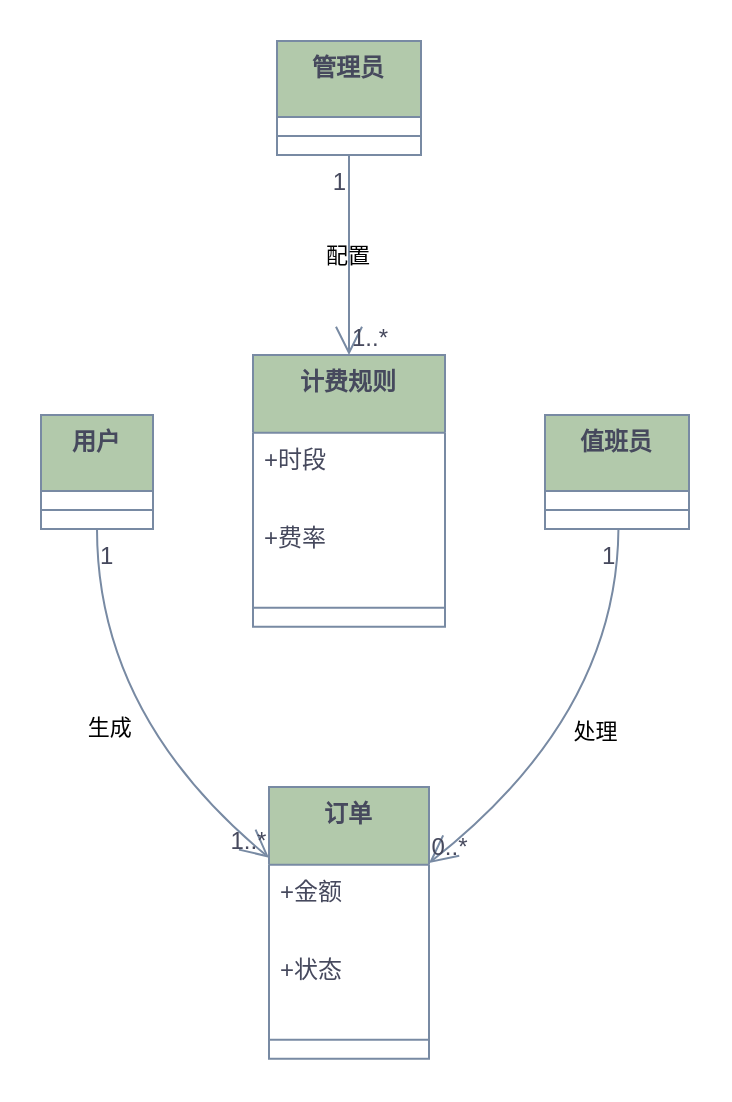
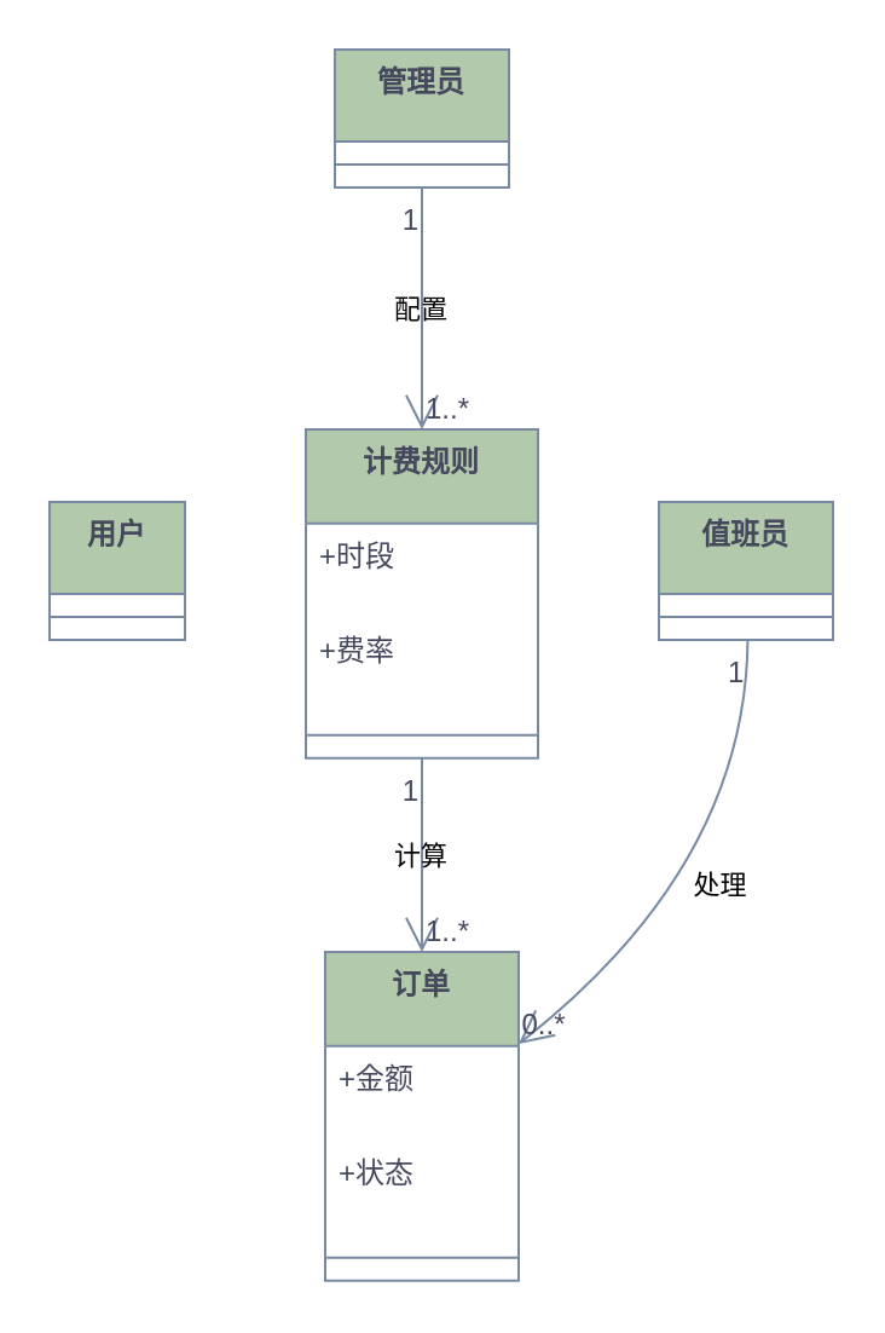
  <mxCell id="0" />
  <mxCell id="1" parent="0" />
  <mxCell id="2" value="用户" style="swimlane;fontStyle=1;align=center;verticalAlign=top;childLayout=stackLayout;horizontal=1;startSize=38;horizontalStack=0;resizeParent=1;resizeParentMax=0;resizeLast=0;collapsible=0;marginBottom=0;labelBackgroundColor=none;fillColor=#B2C9AB;strokeColor=#788AA3;fontColor=#46495D;" vertex="1" parent="1"><mxGeometry x="20" y="207" width="56" height="57" as="geometry" /></mxCell>
  <mxCell id="3" style="line;strokeWidth=1;fillColor=none;align=left;verticalAlign=middle;spacingTop=-1;spacingLeft=3;spacingRight=3;rotatable=0;labelPosition=right;points=[];portConstraint=eastwest;strokeColor=#788AA3;labelBackgroundColor=none;fontColor=#46495D;" vertex="1" parent="2"><mxGeometry y="38" width="56" height="19" as="geometry" /></mxCell>
  <mxCell id="4" value="值班员" style="swimlane;fontStyle=1;align=center;verticalAlign=top;childLayout=stackLayout;horizontal=1;startSize=38;horizontalStack=0;resizeParent=1;resizeParentMax=0;resizeLast=0;collapsible=0;marginBottom=0;labelBackgroundColor=none;fillColor=#B2C9AB;strokeColor=#788AA3;fontColor=#46495D;" vertex="1" parent="1"><mxGeometry x="272" y="207" width="72" height="57" as="geometry" /></mxCell>
  <mxCell id="5" style="line;strokeWidth=1;fillColor=none;align=left;verticalAlign=middle;spacingTop=-1;spacingLeft=3;spacingRight=3;rotatable=0;labelPosition=right;points=[];portConstraint=eastwest;strokeColor=#788AA3;labelBackgroundColor=none;fontColor=#46495D;" vertex="1" parent="4"><mxGeometry y="38" width="72" height="19" as="geometry" /></mxCell>
  <mxCell id="6" value="管理员" style="swimlane;fontStyle=1;align=center;verticalAlign=top;childLayout=stackLayout;horizontal=1;startSize=38;horizontalStack=0;resizeParent=1;resizeParentMax=0;resizeLast=0;collapsible=0;marginBottom=0;labelBackgroundColor=none;fillColor=#B2C9AB;strokeColor=#788AA3;fontColor=#46495D;" vertex="1" parent="1"><mxGeometry x="138" y="20" width="72" height="57" as="geometry" /></mxCell>
  <mxCell id="7" style="line;strokeWidth=1;fillColor=none;align=left;verticalAlign=middle;spacingTop=-1;spacingLeft=3;spacingRight=3;rotatable=0;labelPosition=right;points=[];portConstraint=eastwest;strokeColor=#788AA3;labelBackgroundColor=none;fontColor=#46495D;" vertex="1" parent="6"><mxGeometry y="38" width="72" height="19" as="geometry" /></mxCell>
  <mxCell id="8" value="计费规则" style="swimlane;fontStyle=1;align=center;verticalAlign=top;childLayout=stackLayout;horizontal=1;startSize=38.857;horizontalStack=0;resizeParent=1;resizeParentMax=0;resizeLast=0;collapsible=0;marginBottom=0;labelBackgroundColor=none;fillColor=#B2C9AB;strokeColor=#788AA3;fontColor=#46495D;" vertex="1" parent="1"><mxGeometry x="126" y="177" width="96" height="135.857" as="geometry" /></mxCell>
  <mxCell id="9" value="+时段" style="text;strokeColor=none;fillColor=none;align=left;verticalAlign=top;spacingLeft=4;spacingRight=4;overflow=hidden;rotatable=0;points=[[0,0.5],[1,0.5]];portConstraint=eastwest;labelBackgroundColor=none;fontColor=#46495D;" vertex="1" parent="8"><mxGeometry y="38.857" width="96" height="39" as="geometry" /></mxCell>
  <mxCell id="10" value="+费率" style="text;strokeColor=none;fillColor=none;align=left;verticalAlign=top;spacingLeft=4;spacingRight=4;overflow=hidden;rotatable=0;points=[[0,0.5],[1,0.5]];portConstraint=eastwest;labelBackgroundColor=none;fontColor=#46495D;" vertex="1" parent="8"><mxGeometry y="77.857" width="96" height="39" as="geometry" /></mxCell>
  <mxCell id="11" style="line;strokeWidth=1;fillColor=none;align=left;verticalAlign=middle;spacingTop=-1;spacingLeft=3;spacingRight=3;rotatable=0;labelPosition=right;points=[];portConstraint=eastwest;strokeColor=#788AA3;labelBackgroundColor=none;fontColor=#46495D;" vertex="1" parent="8"><mxGeometry y="116.857" width="96" height="19" as="geometry" /></mxCell>
  <mxCell id="12" value="订单" style="swimlane;fontStyle=1;align=center;verticalAlign=top;childLayout=stackLayout;horizontal=1;startSize=38.857;horizontalStack=0;resizeParent=1;resizeParentMax=0;resizeLast=0;collapsible=0;marginBottom=0;labelBackgroundColor=none;fillColor=#B2C9AB;strokeColor=#788AA3;fontColor=#46495D;" vertex="1" parent="1"><mxGeometry x="134" y="393" width="80" height="135.857" as="geometry" /></mxCell>
  <mxCell id="13" value="+金额" style="text;strokeColor=none;fillColor=none;align=left;verticalAlign=top;spacingLeft=4;spacingRight=4;overflow=hidden;rotatable=0;points=[[0,0.5],[1,0.5]];portConstraint=eastwest;labelBackgroundColor=none;fontColor=#46495D;" vertex="1" parent="12"><mxGeometry y="38.857" width="80" height="39" as="geometry" /></mxCell>
  <mxCell id="14" value="+状态" style="text;strokeColor=none;fillColor=none;align=left;verticalAlign=top;spacingLeft=4;spacingRight=4;overflow=hidden;rotatable=0;points=[[0,0.5],[1,0.5]];portConstraint=eastwest;labelBackgroundColor=none;fontColor=#46495D;" vertex="1" parent="12"><mxGeometry y="77.857" width="80" height="39" as="geometry" /></mxCell>
  <mxCell id="15" style="line;strokeWidth=1;fillColor=none;align=left;verticalAlign=middle;spacingTop=-1;spacingLeft=3;spacingRight=3;rotatable=0;labelPosition=right;points=[];portConstraint=eastwest;strokeColor=#788AA3;labelBackgroundColor=none;fontColor=#46495D;" vertex="1" parent="12"><mxGeometry y="116.857" width="80" height="19" as="geometry" /></mxCell>
- <mxCell id="16" value="生成" style="curved=1;startArrow=none;endArrow=open;endSize=12;exitX=0.5;exitY=1;entryX=0;entryY=0.26;rounded=0;labelBackgroundColor=none;strokeColor=#788AA3;fontColor=default;" edge="1" parent="1" source="2" target="12"><mxGeometry relative="1" as="geometry"><Array as="points"><mxPoint x="48" y="357" /></Array></mxGeometry></mxCell>
- <mxCell id="17" value="1" style="edgeLabel;resizable=0;labelBackgroundColor=none;fontSize=12;align=left;verticalAlign=top;fontColor=#46495D;" vertex="1" parent="16"><mxGeometry x="-1" relative="1" as="geometry" /></mxCell>
- <mxCell id="18" value="1..*" style="edgeLabel;resizable=0;labelBackgroundColor=none;fontSize=12;align=right;verticalAlign=bottom;fontColor=#46495D;" vertex="1" parent="16"><mxGeometry x="1" relative="1" as="geometry" /></mxCell>
+ <mxCell id="19" value="计算" style="curved=1;startArrow=none;endArrow=open;endSize=12;exitX=0.5;exitY=1;entryX=0.5;entryY=0;rounded=0;labelBackgroundColor=none;strokeColor=#788AA3;fontColor=default;" edge="1" parent="1" source="8" target="12"><mxGeometry relative="1" as="geometry"><Array as="points" /></mxGeometry></mxCell>
+ <mxCell id="20" value="1" style="edgeLabel;resizable=0;labelBackgroundColor=none;fontSize=12;align=right;verticalAlign=top;fontColor=#46495D;" vertex="1" parent="19"><mxGeometry x="-1" relative="1" as="geometry" /></mxCell>
+ <mxCell id="21" value="1..*" style="edgeLabel;resizable=0;labelBackgroundColor=none;fontSize=12;align=left;verticalAlign=bottom;fontColor=#46495D;" vertex="1" parent="19"><mxGeometry x="1" relative="1" as="geometry" /></mxCell>
  <mxCell id="22" value="处理" style="curved=1;startArrow=none;endArrow=open;endSize=12;exitX=0.51;exitY=1;entryX=1;entryY=0.28;rounded=0;labelBackgroundColor=none;strokeColor=#788AA3;fontColor=default;" edge="1" parent="1" source="4" target="12"><mxGeometry relative="1" as="geometry"><Array as="points"><mxPoint x="308" y="357" /></Array></mxGeometry></mxCell>
  <mxCell id="23" value="1" style="edgeLabel;resizable=0;labelBackgroundColor=none;fontSize=12;align=right;verticalAlign=top;fontColor=#46495D;" vertex="1" parent="22"><mxGeometry x="-1" relative="1" as="geometry" /></mxCell>
  <mxCell id="24" value="0..*" style="edgeLabel;resizable=0;labelBackgroundColor=none;fontSize=12;align=left;verticalAlign=bottom;fontColor=#46495D;" vertex="1" parent="22"><mxGeometry x="1" relative="1" as="geometry" /></mxCell>
  <mxCell id="25" value="配置" style="curved=1;startArrow=none;endArrow=open;endSize=12;exitX=0.5;exitY=1;entryX=0.5;entryY=0;rounded=0;labelBackgroundColor=none;strokeColor=#788AA3;fontColor=default;" edge="1" parent="1" source="6" target="8"><mxGeometry relative="1" as="geometry"><Array as="points" /></mxGeometry></mxCell>
  <mxCell id="26" value="1" style="edgeLabel;resizable=0;labelBackgroundColor=none;fontSize=12;align=right;verticalAlign=top;fontColor=#46495D;" vertex="1" parent="25"><mxGeometry x="-1" relative="1" as="geometry" /></mxCell>
  <mxCell id="27" value="1..*" style="edgeLabel;resizable=0;labelBackgroundColor=none;fontSize=12;align=left;verticalAlign=bottom;fontColor=#46495D;" vertex="1" parent="25"><mxGeometry x="1" relative="1" as="geometry" /></mxCell>
